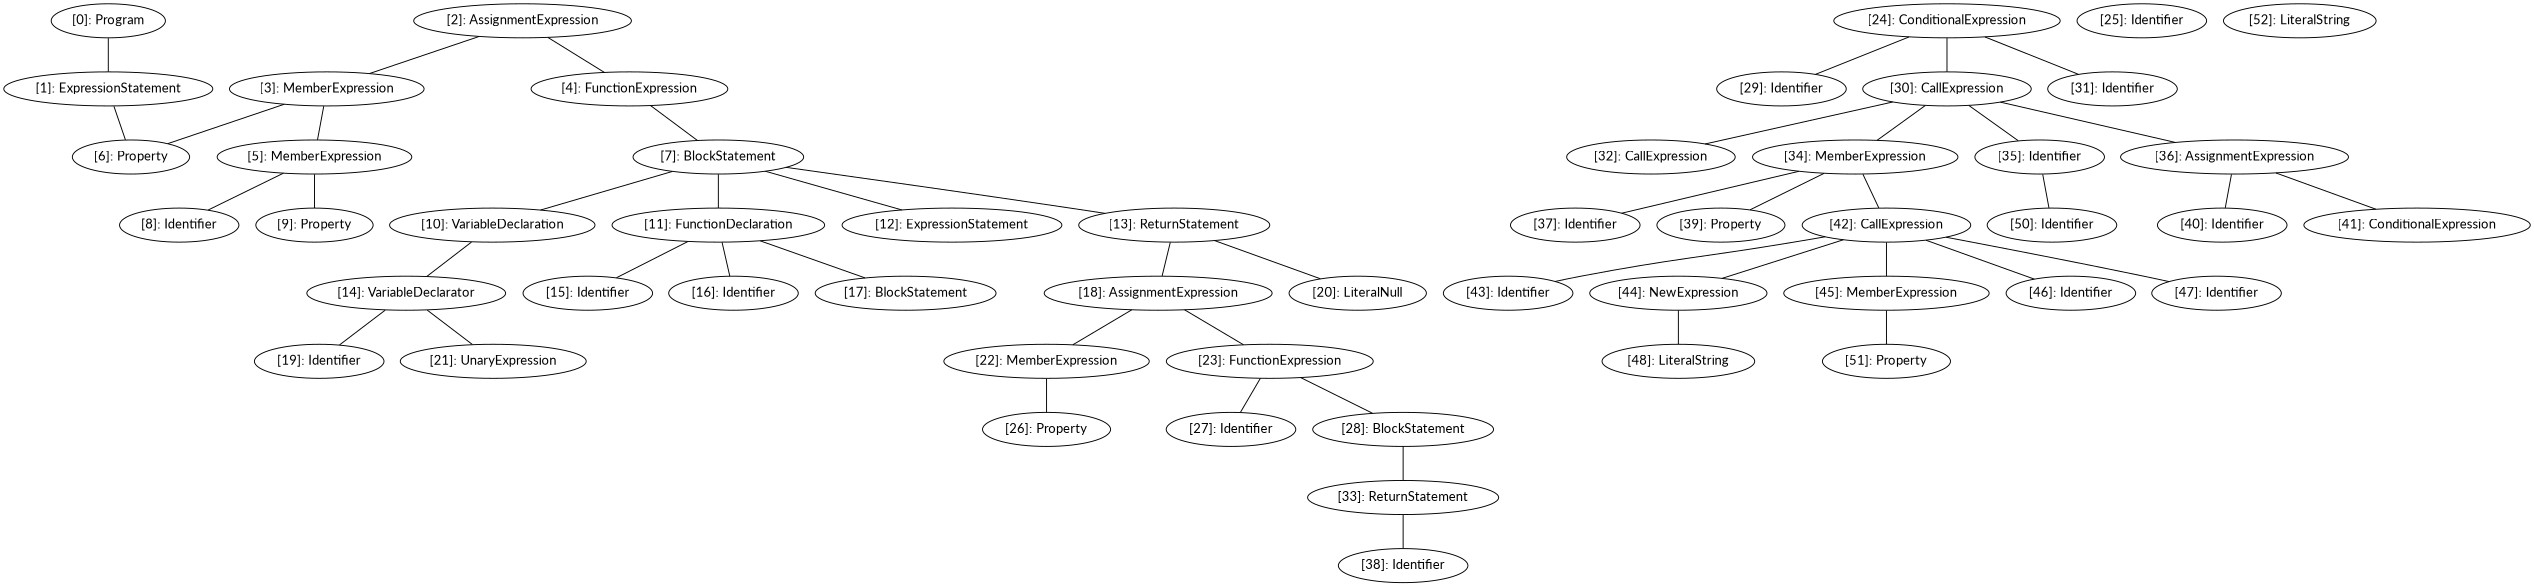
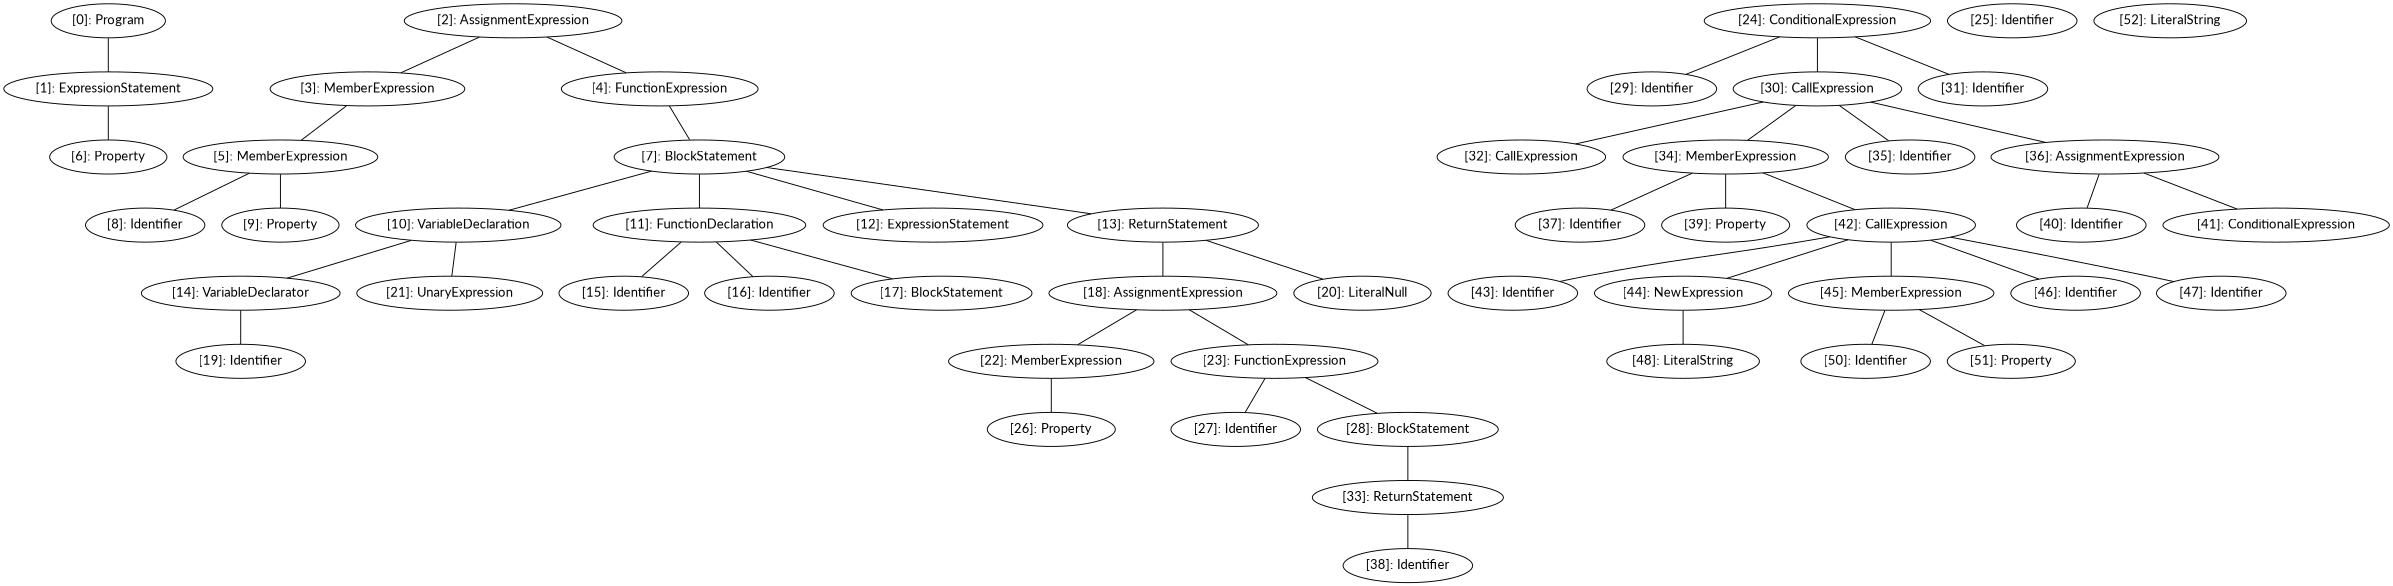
  graph {
    fontname=Lato
    node [fontname=Lato]
    edge [fontname=Lato]
    n1 [label="[0]: Program"]
    n2 [label="[1]: ExpressionStatement"]
    n3 [label="[6]: Property"]
    n4 [label="[2]: AssignmentExpression"]
    n5 [label="[3]: MemberExpression"]
    n6 [label="[4]: FunctionExpression"]
    n7 [label="[5]: MemberExpression"]
    n8 [label="[7]: BlockStatement"]
    n9 [label="[8]: Identifier"]
    n10 [label="[9]: Property"]
    n11 [label="[10]: VariableDeclaration"]
    n12 [label="[11]: FunctionDeclaration"]
    n13 [label="[12]: ExpressionStatement"]
    n14 [label="[13]: ReturnStatement"]
    n15 [label="[14]: VariableDeclarator"]
    n16 [label="[15]: Identifier"]
    n17 [label="[16]: Identifier"]
    n18 [label="[17]: BlockStatement"]
    n19 [label="[18]: AssignmentExpression"]
    n20 [label="[20]: LiteralNull"]
    n21 [label="[19]: Identifier"]
    n22 [label="[21]: UnaryExpression"]
    n23 [label="[22]: MemberExpression"]
    n24 [label="[23]: FunctionExpression"]
    n25 [label="[26]: Property"]
    n26 [label="[27]: Identifier"]
    n27 [label="[28]: BlockStatement"]
    n28 [label="[33]: ReturnStatement"]
    n29 [label="[24]: ConditionalExpression"]
    n30 [label="[29]: Identifier"]
    n31 [label="[30]: CallExpression"]
    n32 [label="[31]: Identifier"]
    n33 [label="[32]: CallExpression"]
    n34 [label="[34]: MemberExpression"]
    n35 [label="[35]: Identifier"]
    n36 [label="[36]: AssignmentExpression"]
    n37 [label="[25]: Identifier"]
    n38 [label="[38]: Identifier"]
    n39 [label="[37]: Identifier"]
    n40 [label="[39]: Property"]
    n41 [label="[42]: CallExpression"]
    n42 [label="[40]: Identifier"]
    n43 [label="[41]: ConditionalExpression"]
    n44 [label="[43]: Identifier"]
    n45 [label="[44]: NewExpression"]
    n46 [label="[45]: MemberExpression"]
    n47 [label="[46]: Identifier"]
    n48 [label="[47]: Identifier"]
    n49 [label="[48]: LiteralString"]
    n50 [label="[50]: Identifier"]
    n51 [label="[51]: Property"]
    n52 [label="[52]: LiteralString"]
    n1 -- n2
    n2 -- n3
    n4 -- n5
    n4 -- n6
-   n5 -- n3
    n5 -- n7
    n6 -- n8
    n7 -- n9
    n7 -- n10
    n8 -- n11
    n8 -- n12
    n8 -- n13
    n8 -- n14
    n11 -- n15
    n12 -- n16
    n12 -- n17
    n12 -- n18
    n14 -- n19
    n14 -- n20
    n15 -- n21
-   n15 -- n22
+   n11 -- n22
    n19 -- n23
    n19 -- n24
    n23 -- n25
    n24 -- n26
    n24 -- n27
    n27 -- n28
    n28 -- n38
    n29 -- n30
    n29 -- n31
    n29 -- n32
    n31 -- n33
    n31 -- n34
    n31 -- n35
    n31 -- n36
    n34 -- n39
    n34 -- n40
    n34 -- n41
    n36 -- n42
    n36 -- n43
    n41 -- n44
    n41 -- n45
    n41 -- n46
    n41 -- n47
    n41 -- n48
    n45 -- n49
-   n35 -- n50
+   n46 -- n50
    n46 -- n51
  }
